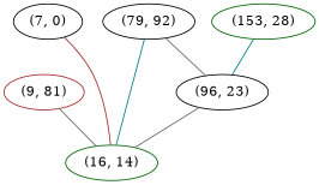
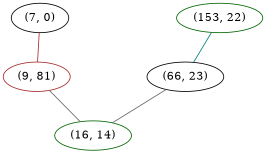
  graph {
    node [color=black]
    edge [color=gray40 weight=1]
    n1 [label="(7, 0)"]
    n2 [color=brown label="(9, 81)"]
    n3 [color=darkgreen label="(16, 14)"]
-   "(79, 92)"
-   "(96, 23)"
-   "(153, 22)" [color=darkgreen label="(153, 28)"]
-   n1 -- n3 [color=brown weight=4]
+   "(96, 23)" [label="(66, 23)"]
+   "(153, 22)" [color=darkgreen]
+   n1 -- n2 [color=brown weight=4]
    n2 -- n3
-   "(79, 92)" -- n3 [color=teal weight=2]
-   "(79, 92)" -- "(96, 23)"
    "(96, 23)" -- n3
    "(153, 22)" -- "(96, 23)" [color=teal]
  }
